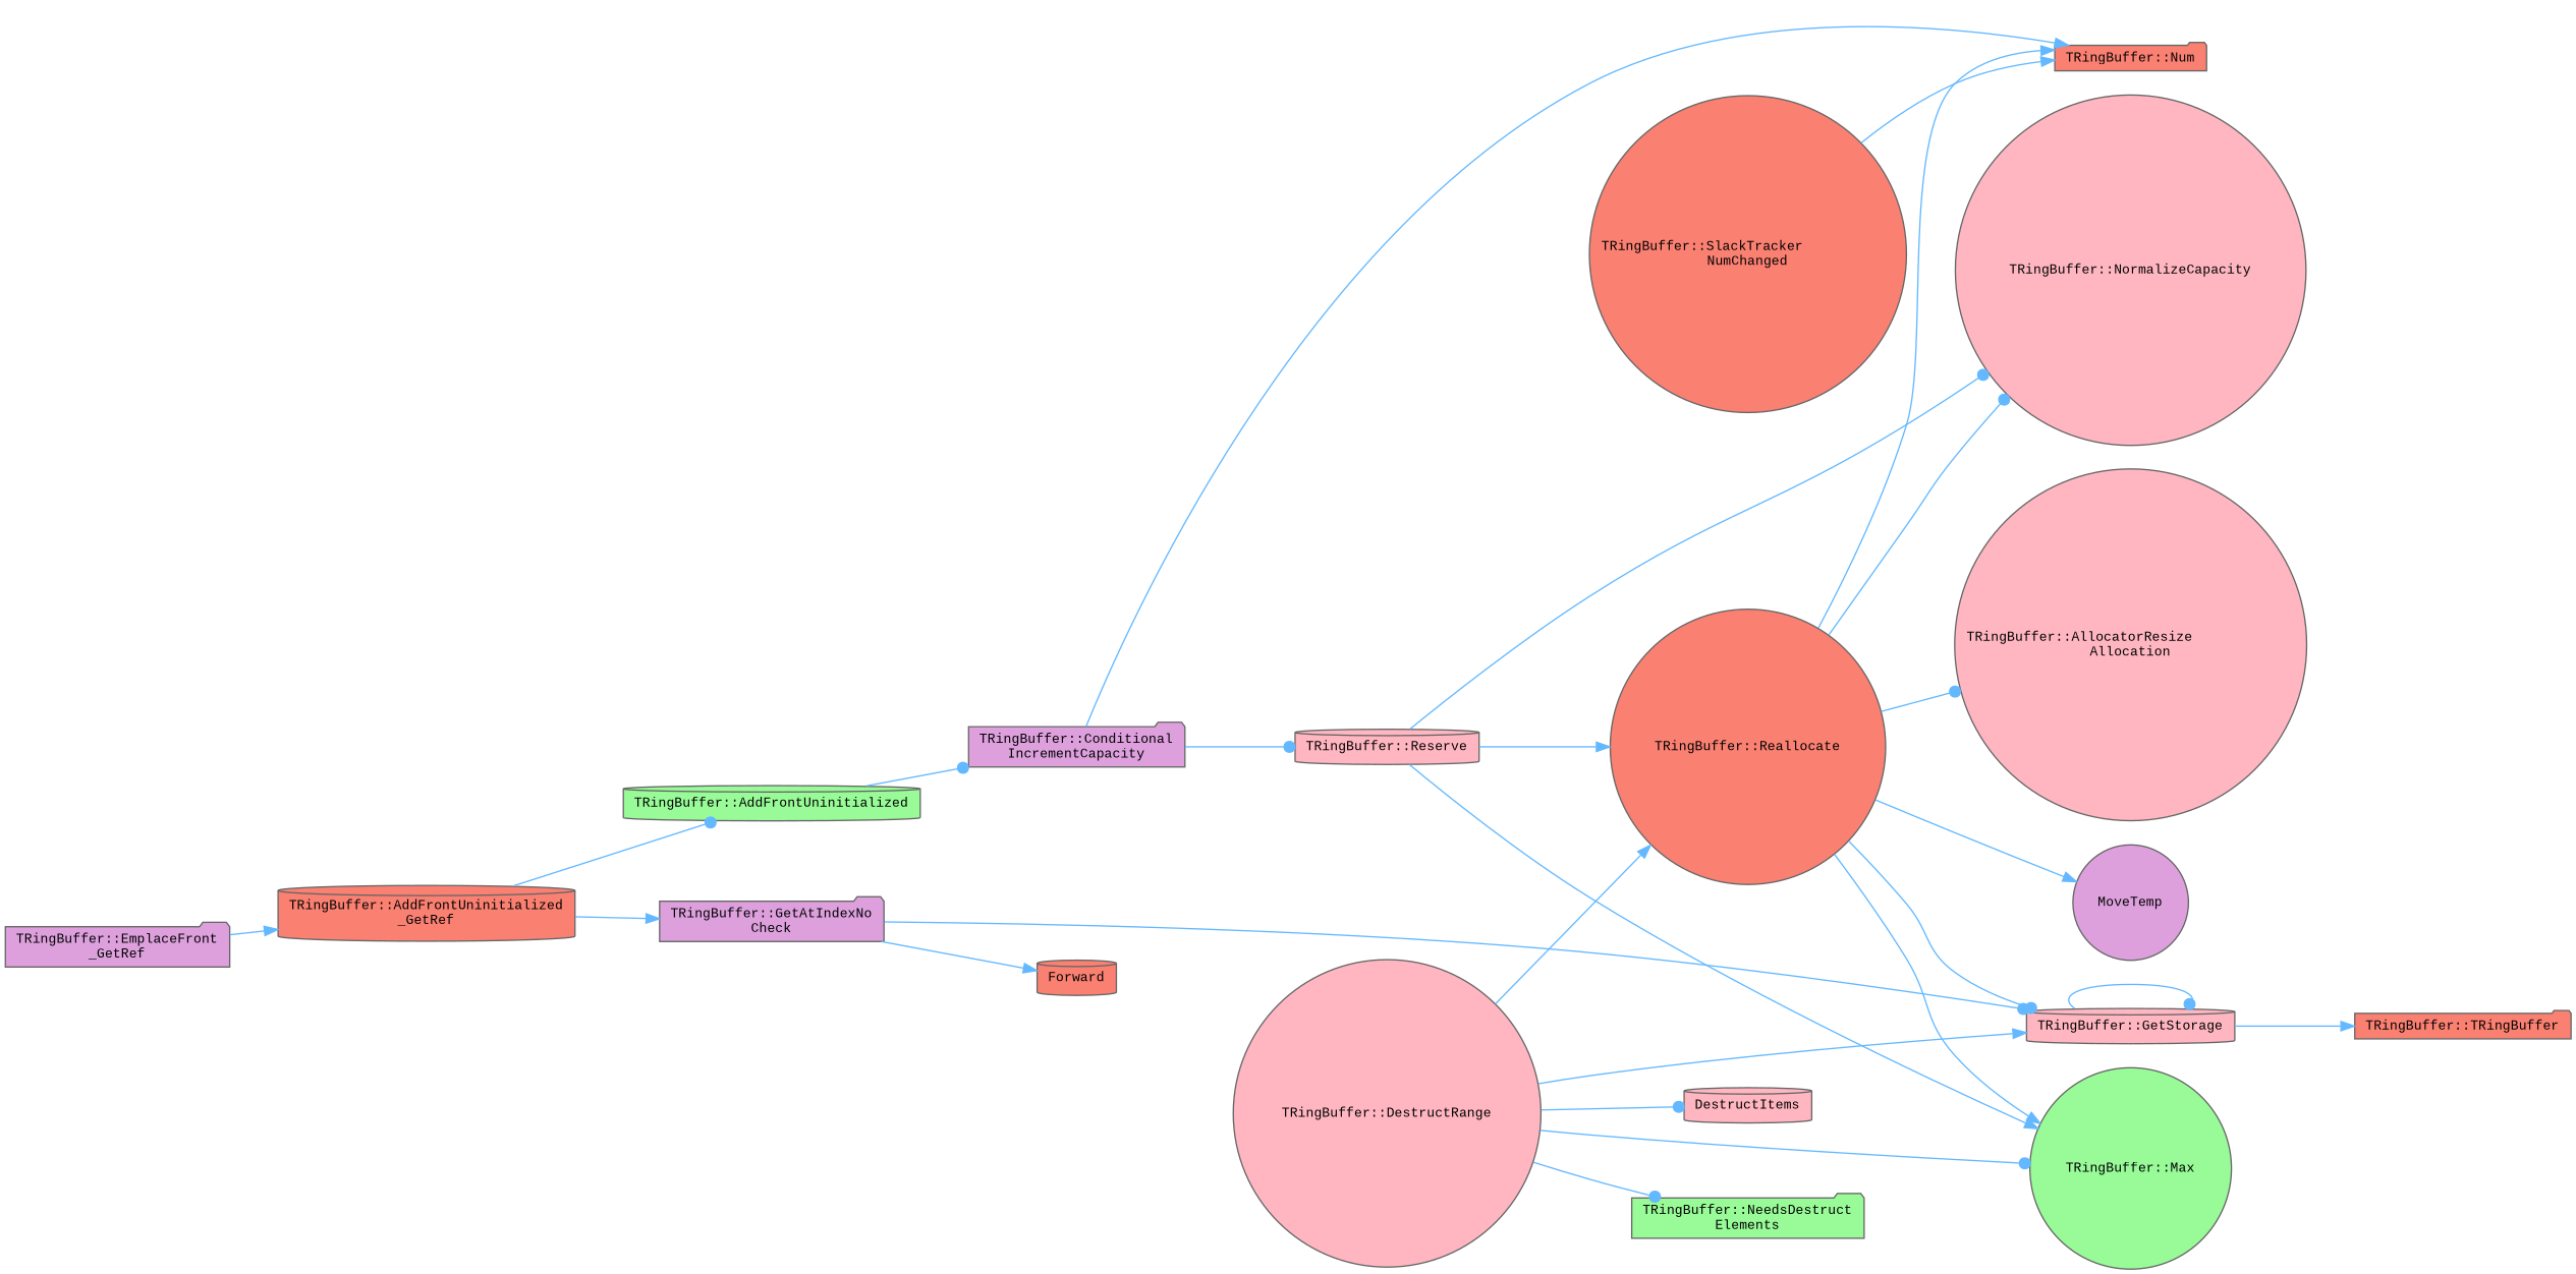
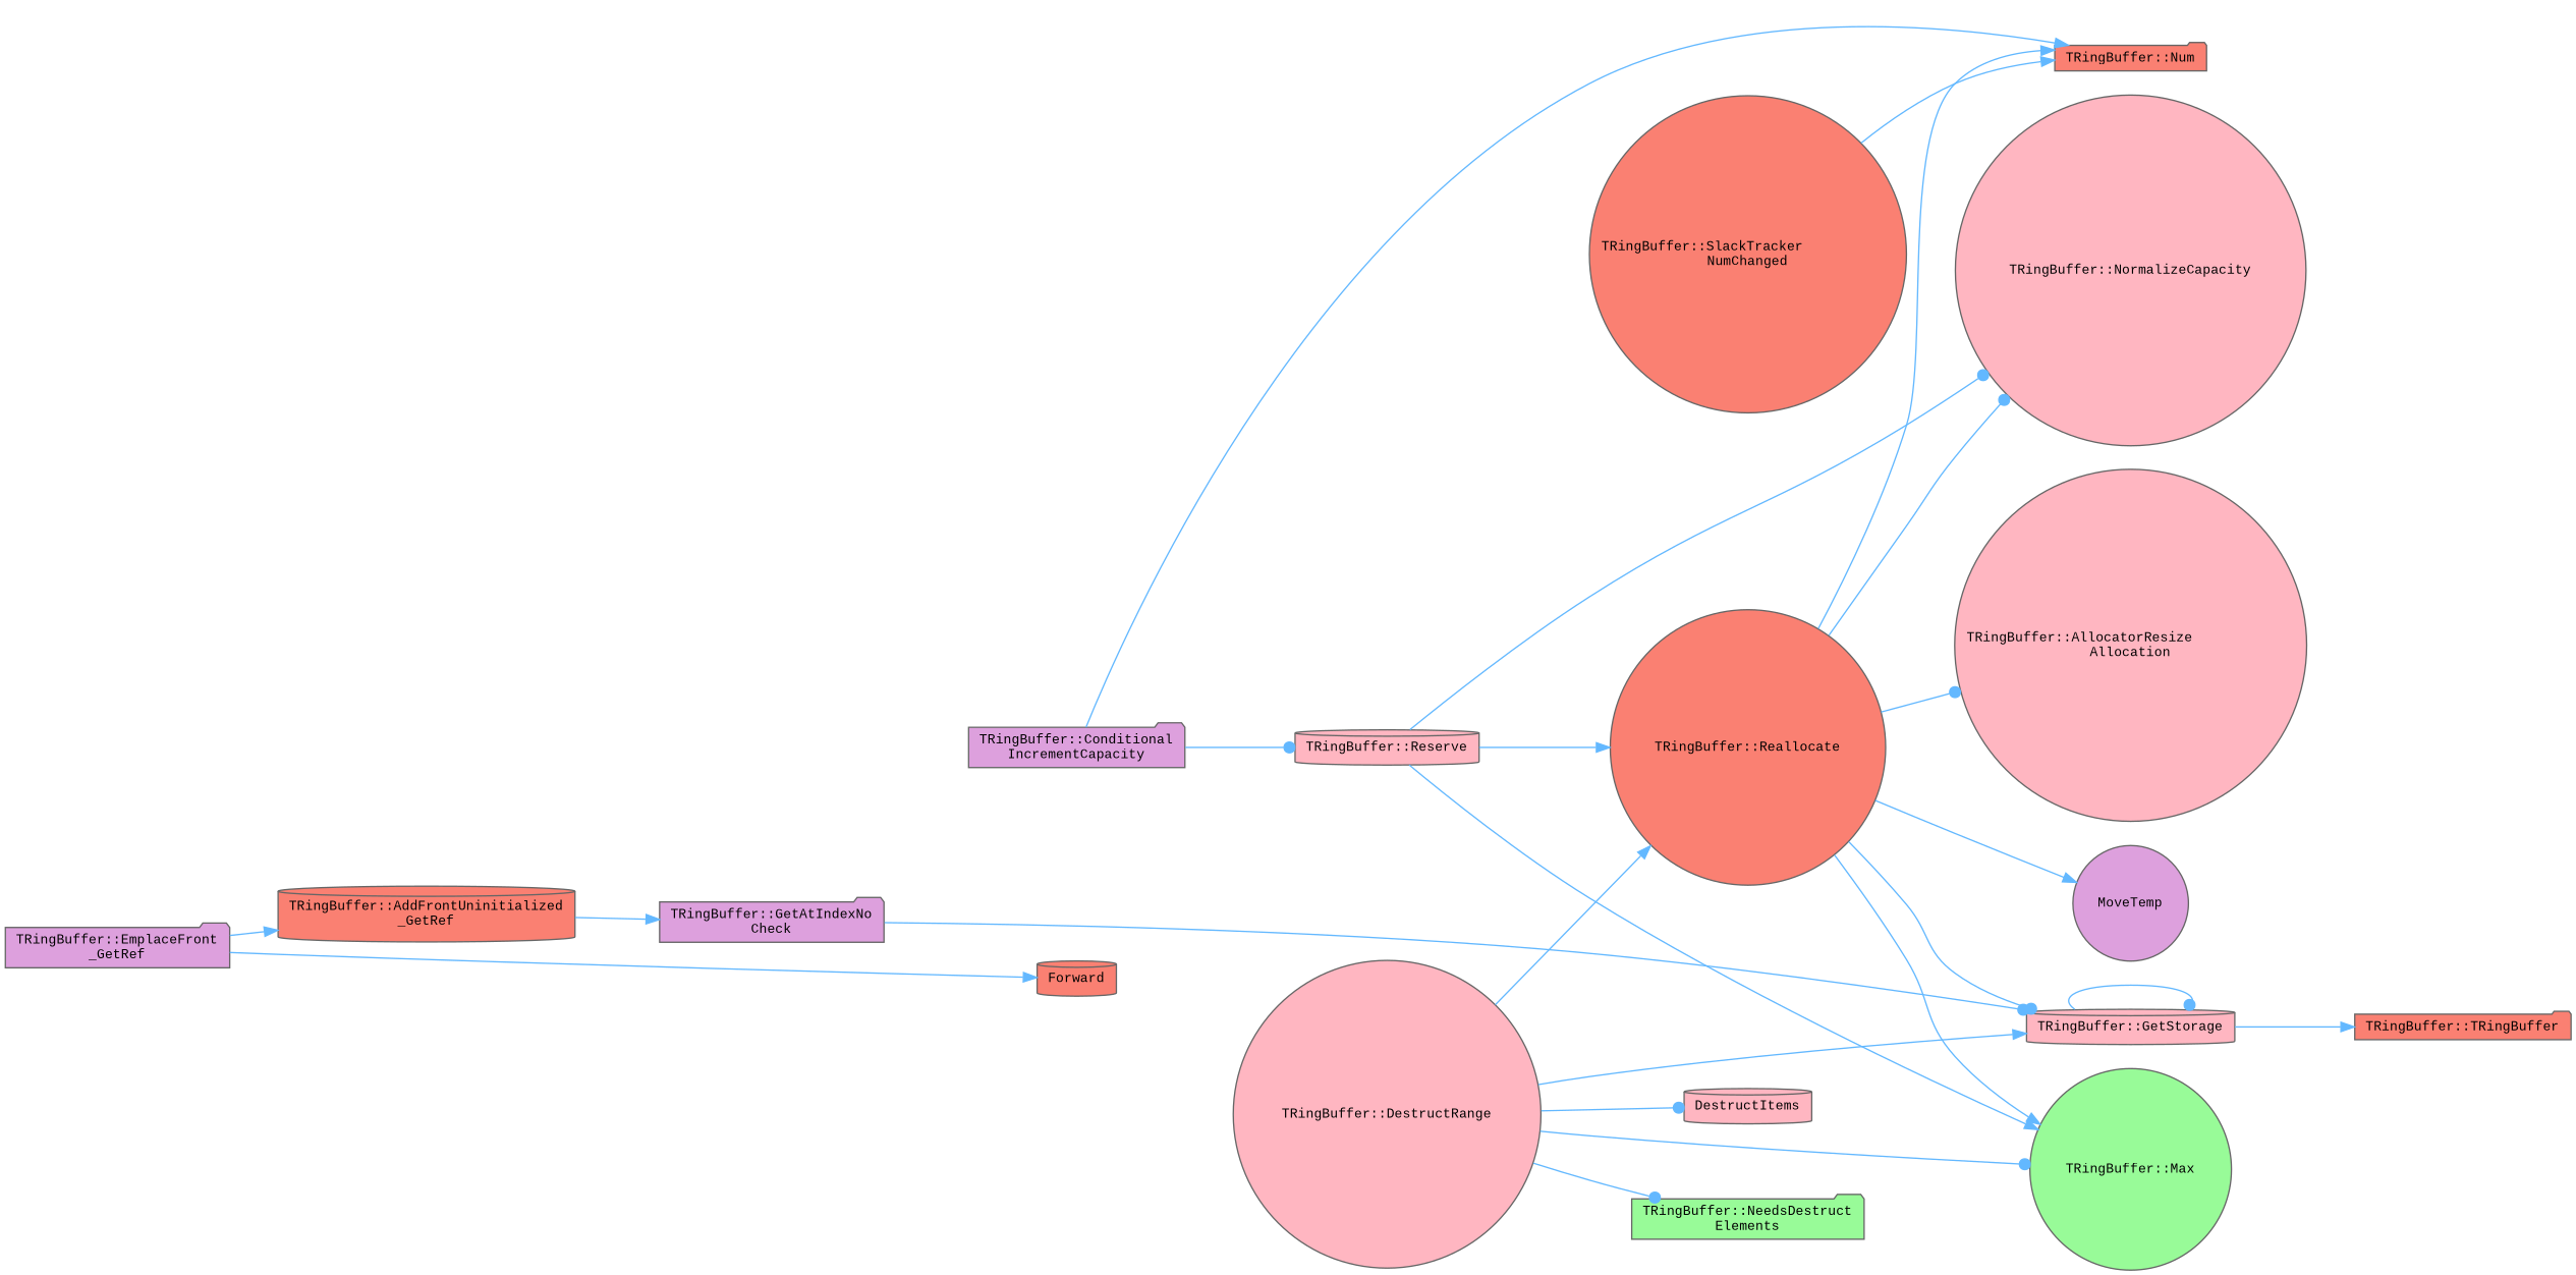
  digraph {
    fontname="Liberation Mono"
    rankdir=LR
    node [color=grey40 fillcolor=salmon fontname="Liberation Mono" fontsize=10 shape=circle style=filled]
    edge [arrowhead=normal color=steelblue1 fontname="Liberation Mono" fontsize=10 labelfontname=Helvetica labelfontsize=10 style=solid]
    n1 [color=gray40 fillcolor=plum fontcolor=black height=0.2 label="TRingBuffer::EmplaceFront\l_GetRef" shape=folder width=0.4]
    n2 [height=0.2 label="TRingBuffer::AddFrontUninitialized\l_GetRef" shape=cylinder width=0.4]
    n3 [height=0.2 label=Forward shape=cylinder width=0.4]
-   n4 [fillcolor=palegreen height=0.2 label="TRingBuffer::AddFrontUninitialized" shape=cylinder width=0.4]
    n5 [fillcolor=plum height=0.2 label="TRingBuffer::GetAtIndexNo\lCheck" shape=folder width=0.4]
    n6 [fillcolor=plum height=0.2 label="TRingBuffer::Conditional\lIncrementCapacity" shape=folder width=0.4]
    n7 [fillcolor=lightpink height=0.2 label="TRingBuffer::GetStorage" shape=cylinder width=0.4]
    n8 [height=0.2 label="TRingBuffer::Num" shape=folder width=0.4]
    n9 [fillcolor=lightpink height=0.2 label="TRingBuffer::Reserve" shape=cylinder width=0.4]
    n10 [height=0.2 label="TRingBuffer::SlackTracker\lNumChanged" width=0.4]
    n11 [fillcolor=palegreen height=0.2 label="TRingBuffer::Max" width=0.4]
    n12 [fillcolor=lightpink height=0.2 label="TRingBuffer::NormalizeCapacity" width=0.4]
    n13 [height=0.2 label="TRingBuffer::Reallocate" width=0.4]
    n14 [fillcolor=lightpink height=0.2 label="TRingBuffer::AllocatorResize\lAllocation" width=0.4]
    n15 [fillcolor=plum height=0.2 label=MoveTemp width=0.4]
    n16 [fillcolor=lightpink height=0.2 label="TRingBuffer::DestructRange" width=0.4]
    n17 [fillcolor=lightpink height=0.2 label=DestructItems shape=cylinder width=0.4]
    n18 [fillcolor=palegreen height=0.2 label="TRingBuffer::NeedsDestruct\lElements" shape=folder width=0.4]
    n19 [height=0.2 label="TRingBuffer::TRingBuffer" shape=folder width=0.4]
    n1 -> n2
-   n5 -> n3
-   n2 -> n4 [arrowhead=dot]
+   n1 -> n3
    n2 -> n5
-   n4 -> n6 [arrowhead=dot]
    n5 -> n7 [arrowhead=dot]
    n6 -> n8
    n6 -> n9 [arrowhead=dot]
    n7 -> n7 [arrowhead=dot]
    n7 -> n19
    n9 -> n11
    n9 -> n12 [arrowhead=dot]
    n9 -> n13
    n10 -> n8
    n13 -> n7 [arrowhead=dot]
    n13 -> n8
    n13 -> n11
    n13 -> n12 [arrowhead=dot]
    n13 -> n14 [arrowhead=dot]
    n13 -> n15
    n16 -> n7
    n16 -> n11 [arrowhead=dot]
    n16 -> n13
    n16 -> n17 [arrowhead=dot]
    n16 -> n18 [arrowhead=dot]
  }
